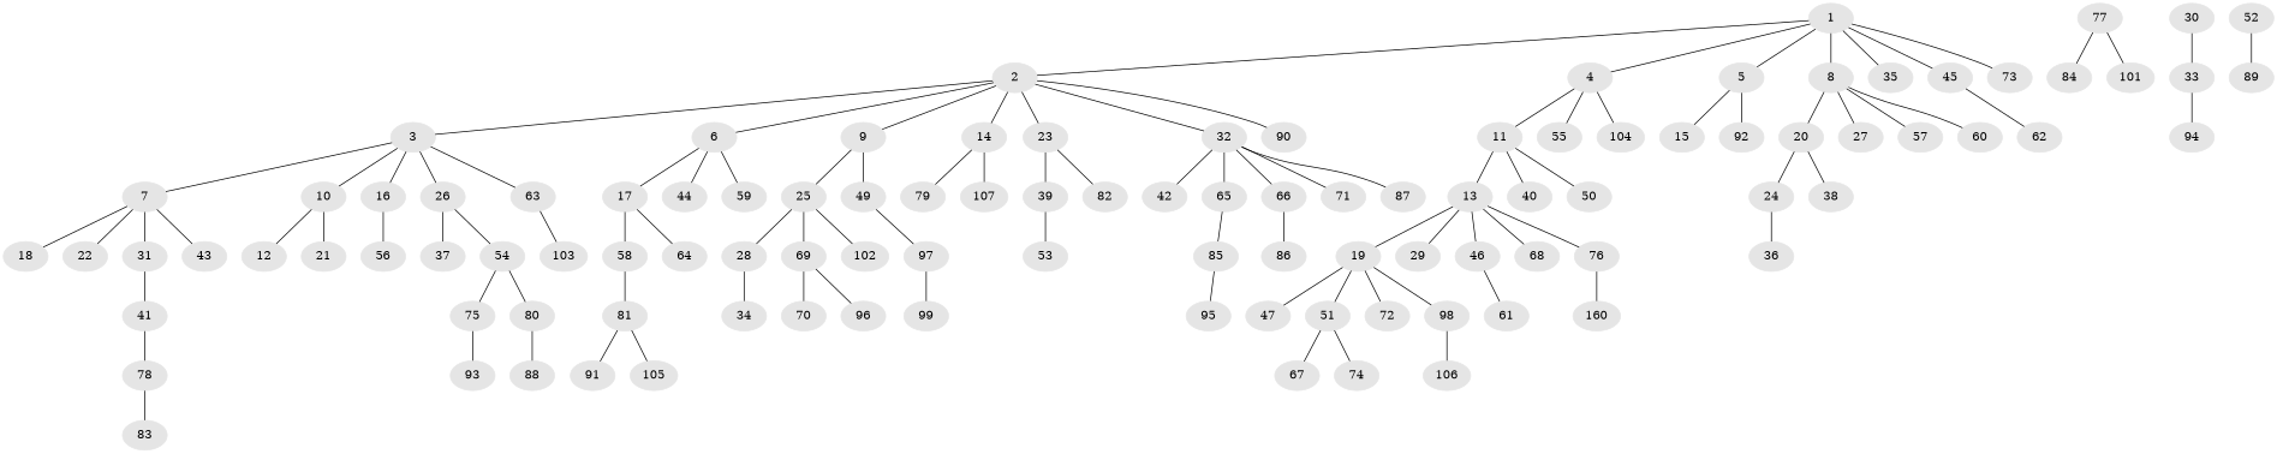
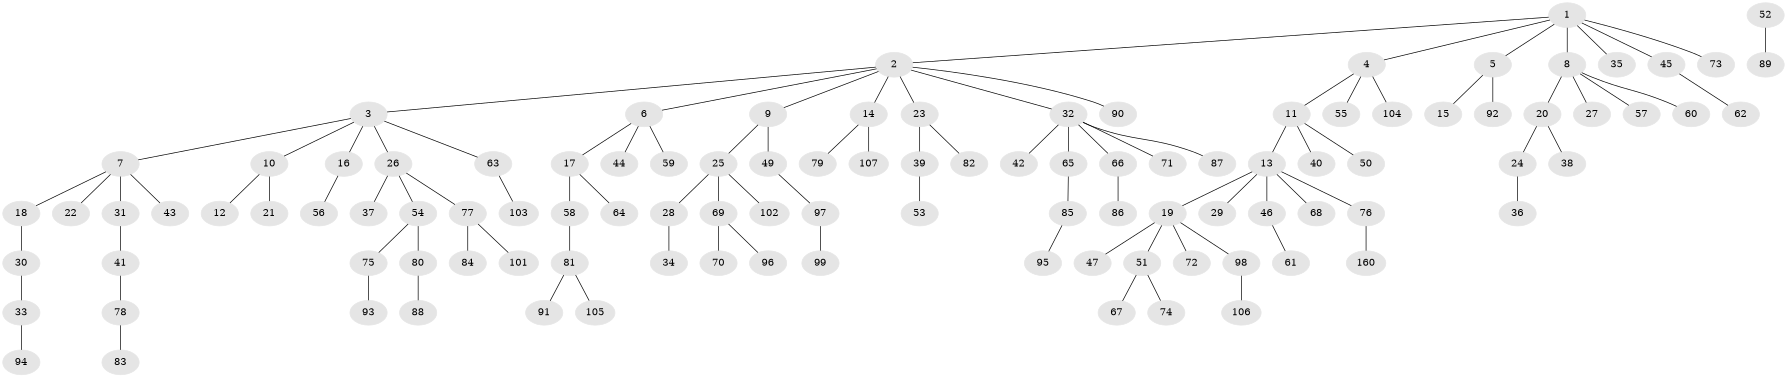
  graph {
    fontname="DejaVu Serif"
    node [color=gray90 fontname="DejaVu Serif" style=filled]
    edge [fontname="DejaVu Serif"]
    1
    2
    4
    5
    8
    35
    45
    73
    3
    6
    9
    14
    23
    32
    90
    11
    55
    104
    15
    92
    20
    27
    57
    60
    62
    7
    10
    16
    26
    63
    17
    44
    59
    25
    49
    79
    107
    39
    82
    42
    65
    66
    71
    87
    18
    22
    31
    43
    12
    21
    56
    37
    54
    77
    103
    13
    40
    50
    58
    64
    30
    41
    24
    38
    28
    69
    102
    97
    19
    29
    46
    68
    76
    47
    51
    72
    98
    61
    n79 [label=160]
    52
    89
    81
    33
    67
    74
    106
    36
    53
    34
    70
    96
    75
    80
    84
    101
    94
    78
    85
    86
    83
    99
    93
    88
    91
    105
    95
    1 -- 2
    1 -- 4
    1 -- 5
    1 -- 8
    1 -- 35
    1 -- 45
    1 -- 73
    2 -- 3
    2 -- 6
    2 -- 9
    2 -- 14
    2 -- 23
    2 -- 32
    2 -- 90
    4 -- 11
    4 -- 55
    4 -- 104
    5 -- 15
    5 -- 92
    8 -- 20
    8 -- 27
    8 -- 57
    8 -- 60
    45 -- 62
    3 -- 7
    3 -- 10
    3 -- 16
    3 -- 26
    3 -- 63
    6 -- 17
    6 -- 44
    6 -- 59
    9 -- 25
    9 -- 49
    14 -- 79
    14 -- 107
    23 -- 39
    23 -- 82
    32 -- 42
    32 -- 65
    32 -- 66
    32 -- 71
    32 -- 87
    11 -- 13
    11 -- 40
    11 -- 50
    20 -- 24
    20 -- 38
    7 -- 18
    7 -- 22
    7 -- 31
    7 -- 43
    10 -- 12
    10 -- 21
    16 -- 56
    26 -- 37
    26 -- 54
+   26 -- 77
    63 -- 103
    17 -- 58
    17 -- 64
    25 -- 28
    25 -- 69
    25 -- 102
    49 -- 97
    39 -- 53
    65 -- 85
    66 -- 86
+   18 -- 30
    31 -- 41
    54 -- 75
    54 -- 80
    77 -- 84
    77 -- 101
    13 -- 19
    13 -- 29
    13 -- 46
    13 -- 68
    13 -- 76
    58 -- 81
    30 -- 33
    41 -- 78
    24 -- 36
    28 -- 34
    69 -- 70
    69 -- 96
    97 -- 99
    19 -- 47
    19 -- 51
    19 -- 72
    19 -- 98
    46 -- 61
    76 -- n79
    51 -- 67
    51 -- 74
    98 -- 106
    52 -- 89
    81 -- 91
    81 -- 105
    33 -- 94
    75 -- 93
    80 -- 88
    78 -- 83
    85 -- 95
  }
